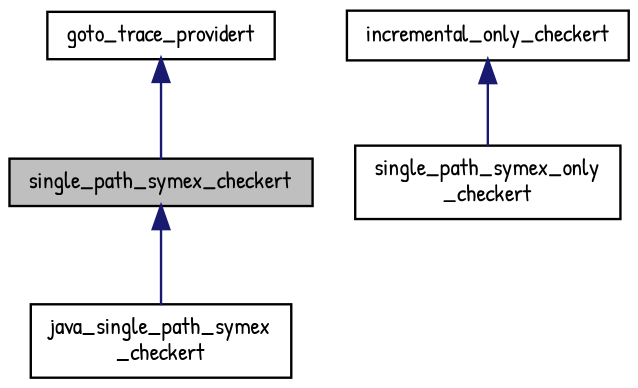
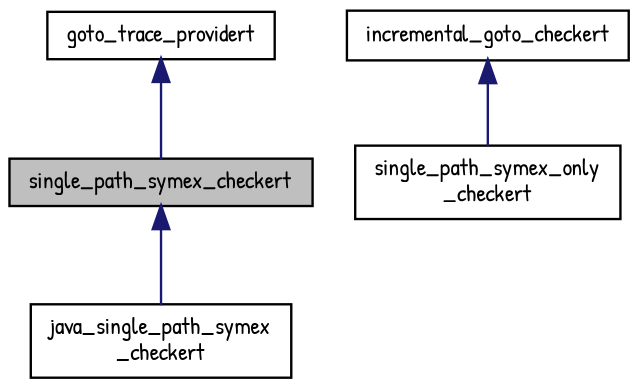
  digraph {
    fontname="Patrick Hand"
    node [color=black fontname="Patrick Hand" fontsize=10 shape=record]
    edge [color=midnightblue dir=back fontname="Patrick Hand" fontsize=10 labelfontname=Helvetica labelfontsize=10 style=solid]
    n1 [fillcolor=grey75 fontcolor=black height=0.2 label=single_path_symex_checkert style=filled width=0.4]
    n2 [height=0.2 label="java_single_path_symex\l_checkert" width=0.4]
    n3 [height=0.2 label="single_path_symex_only\l_checkert" width=0.4]
-   n4 [height=0.2 label=incremental_only_checkert width=0.4]
+   n4 [height=0.2 label=incremental_goto_checkert width=0.4]
    n5 [height=0.2 label=goto_trace_providert width=0.4]
    n1 -> n2
    n4 -> n3
    n5 -> n1
  }
